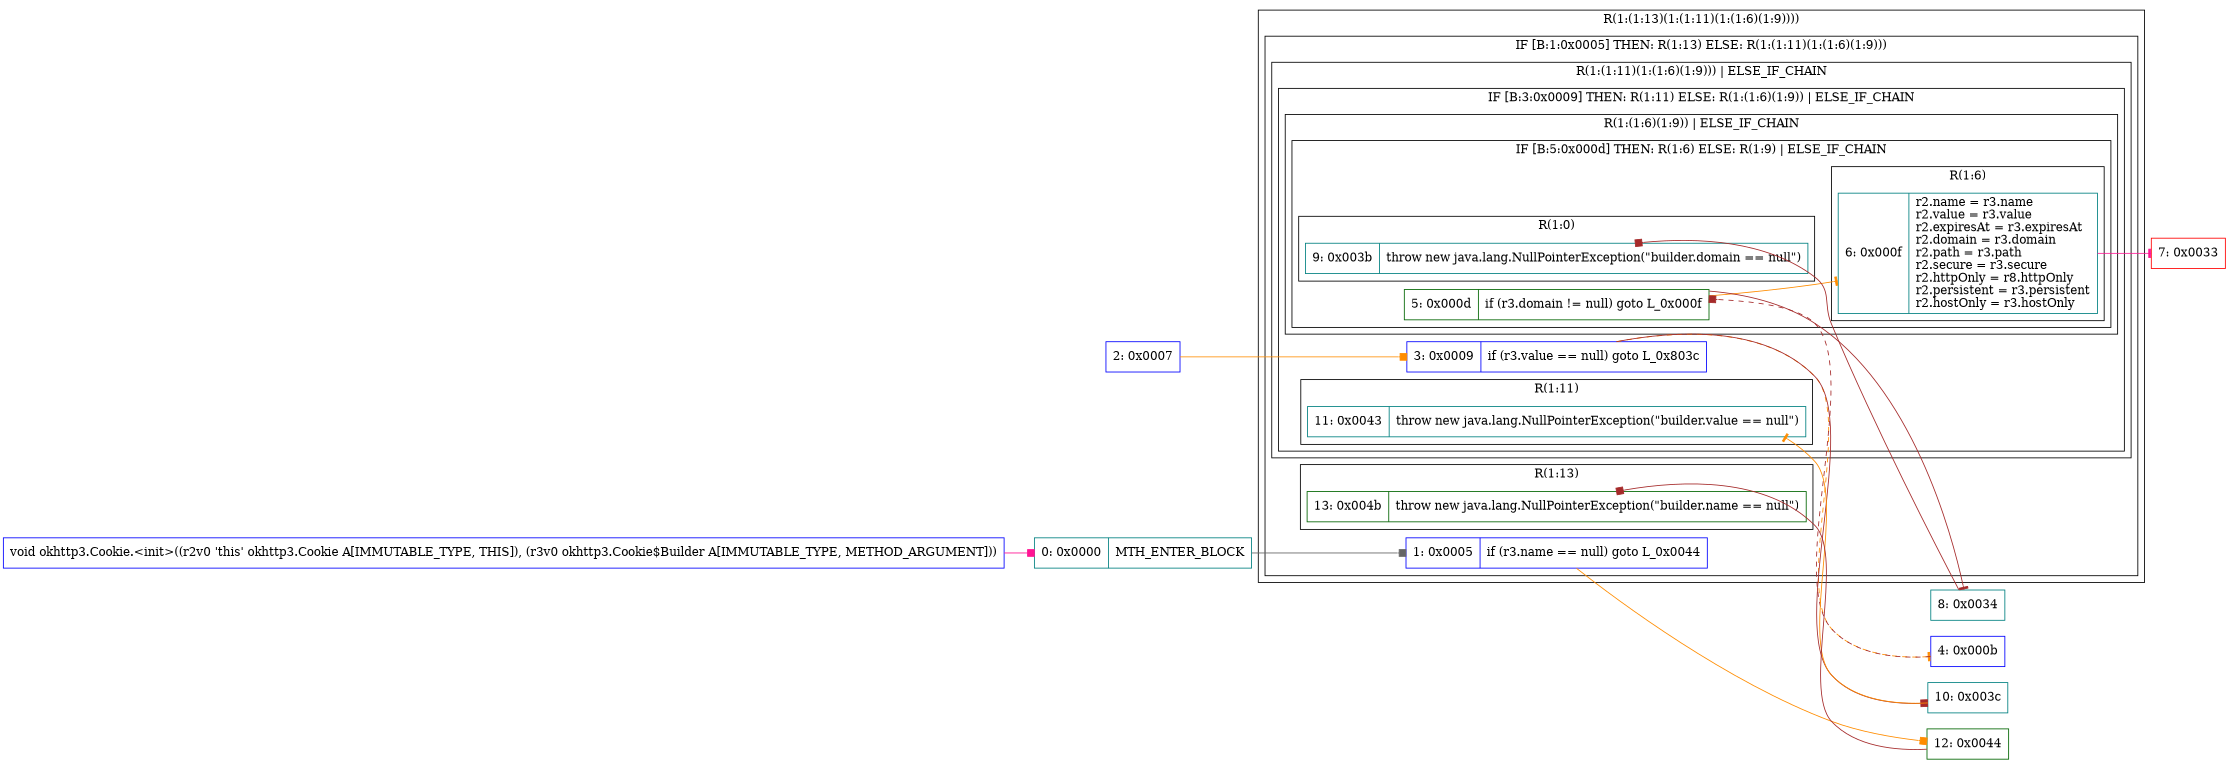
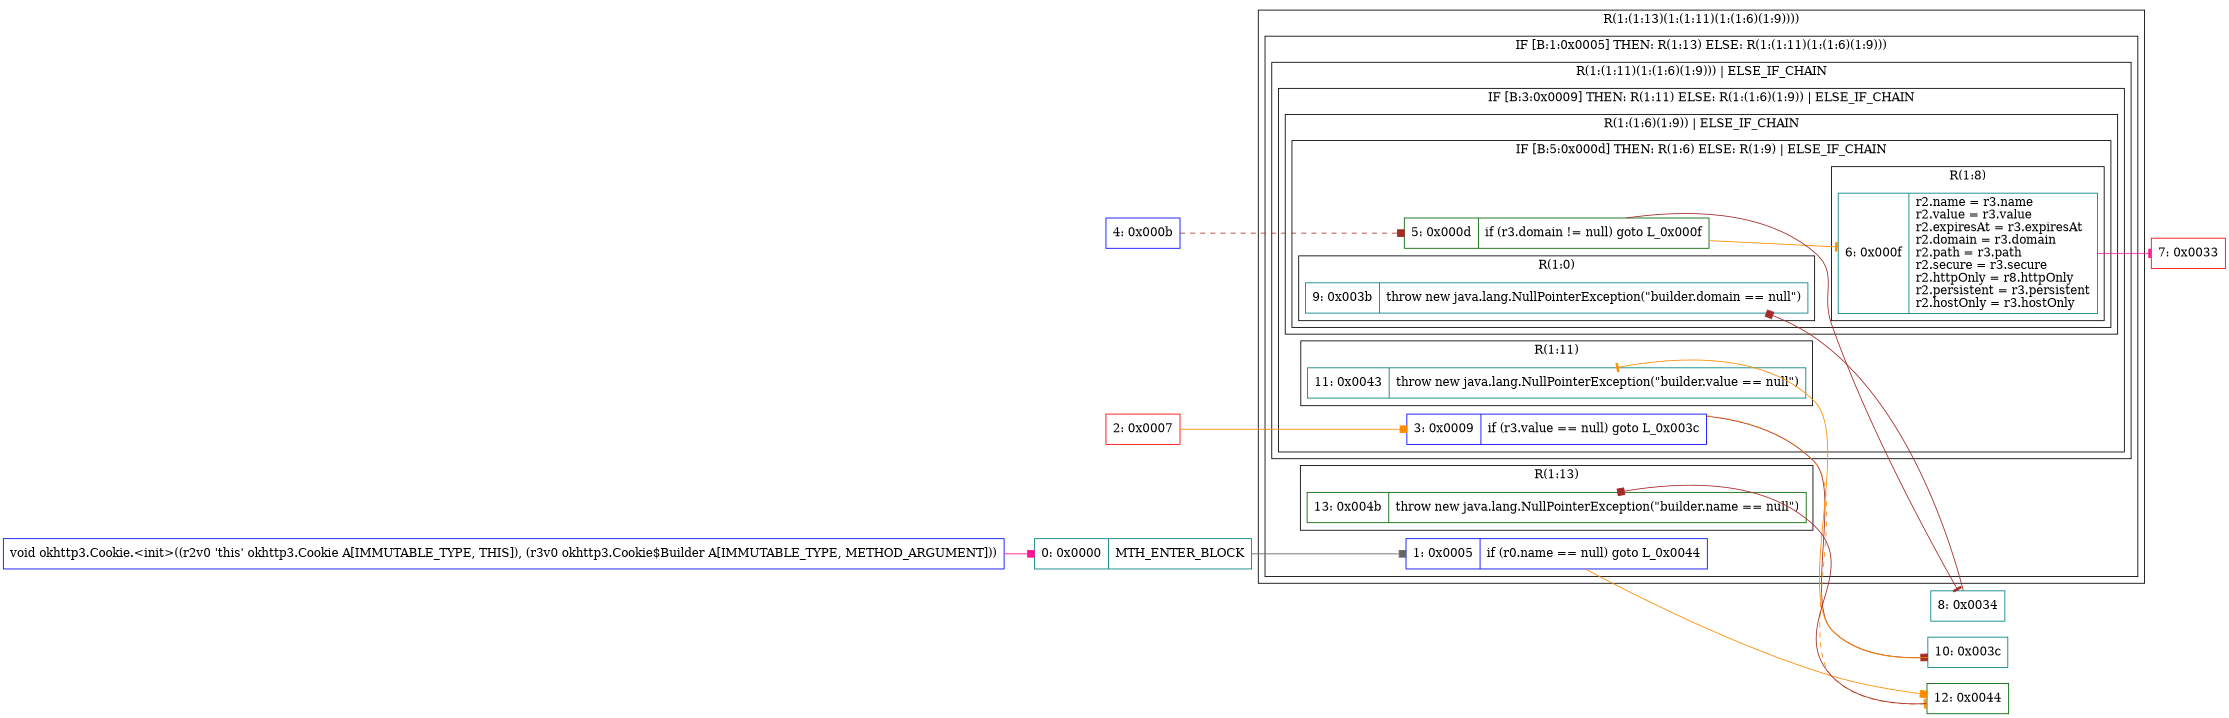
  digraph {
    rankdir=LR
    node [color=teal shape=record]
    edge [arrowhead=box color=darkorange]
    n1 [color=darkgreen label="{13\:\ 0x004b|throw new java.lang.NullPointerException(\"builder.name == null\")\l}"]
    n2 [label="{11\:\ 0x0043|throw new java.lang.NullPointerException(\"builder.value == null\")\l}"]
    n3 [label="{6\:\ 0x000f|r2.name = r3.name\lr2.value = r3.value\lr2.expiresAt = r3.expiresAt\lr2.domain = r3.domain\lr2.path = r3.path\lr2.secure = r3.secure\lr2.httpOnly = r8.httpOnly\lr2.persistent = r3.persistent\lr2.hostOnly = r3.hostOnly\l}"]
    n4 [label="{9\:\ 0x003b|throw new java.lang.NullPointerException(\"builder.domain == null\")\l}"]
    n5 [color=darkgreen label="{5\:\ 0x000d|if (r3.domain != null) goto L_0x000f\l}"]
-   n6 [color=blue label="{3\:\ 0x0009|if (r3.value == null) goto L_0x803c\l}"]
-   n7 [color=blue label="{1\:\ 0x0005|if (r3.name == null) goto L_0x0044\l}"]
+   n6 [color=blue label="{3\:\ 0x0009|if (r3.value == null) goto L_0x003c\l}"]
+   n7 [color=blue label="{1\:\ 0x0005|if (r0.name == null) goto L_0x0044\l}"]
    n8 [color=red label="{7\:\ 0x0033}"]
    n9 [label="{8\:\ 0x0034}"]
    n10 [color=blue label="{4\:\ 0x000b}"]
    n11 [label="{10\:\ 0x003c}"]
    n12 [color=darkgreen label="{12\:\ 0x0044}"]
-   n13 [color=blue label="{2\:\ 0x0007}"]
+   n13 [color=red label="{2\:\ 0x0007}"]
    n14 [label="{0\:\ 0x0000|MTH_ENTER_BLOCK\l}"]
    n15 [color=blue label="{void okhttp3.Cookie.\<init\>((r2v0 'this' okhttp3.Cookie A[IMMUTABLE_TYPE, THIS]), (r3v0 okhttp3.Cookie$Builder A[IMMUTABLE_TYPE, METHOD_ARGUMENT])) }"]
    subgraph cluster_1 {
      label="R(1:(1:13)(1:(1:11)(1:(1:6)(1:9))))"
      subgraph cluster_2 {
        label="IF [B:1:0x0005] THEN: R(1:13) ELSE: R(1:(1:11)(1:(1:6)(1:9)))"
        n7
        subgraph cluster_3 {
          label="R(1:13)"
          n1
        }
        subgraph cluster_4 {
          label="R(1:(1:11)(1:(1:6)(1:9))) | ELSE_IF_CHAIN\l"
          subgraph cluster_5 {
            label="IF [B:3:0x0009] THEN: R(1:11) ELSE: R(1:(1:6)(1:9)) | ELSE_IF_CHAIN\l"
            n6
            subgraph cluster_6 {
              label="R(1:11)"
              n2
            }
            subgraph cluster_7 {
              label="R(1:(1:6)(1:9)) | ELSE_IF_CHAIN\l"
              subgraph cluster_8 {
                label="IF [B:5:0x000d] THEN: R(1:6) ELSE: R(1:9) | ELSE_IF_CHAIN\l"
                n5
                subgraph cluster_9 {
-                 label="R(1:6)"
+                 label="R(1:8)"
                  n3
                }
                subgraph cluster_10 {
                  label="R(1:0)"
                  n4
                }
              }
            }
          }
        }
      }
    }
    n3 -> n8 [arrowhead=tee color=deeppink]
    n5 -> n3 [arrowhead=tee]
    n5 -> n9 [arrowhead=tee color=brown style=solid]
-   n6 -> n10 [arrowhead=tee style=dashed]
+   n6 -> n12 [arrowhead=tee style=dashed]
    n6 -> n11 [color=brown]
    n7 -> n12
    n9 -> n4 [color=brown]
    n10 -> n5 [color=brown style=dashed]
    n11 -> n2 [arrowhead=tee]
    n12 -> n1 [color=brown]
    n13 -> n6
    n14 -> n7 [color=gray40]
    n15 -> n14 [color=deeppink]
  }
